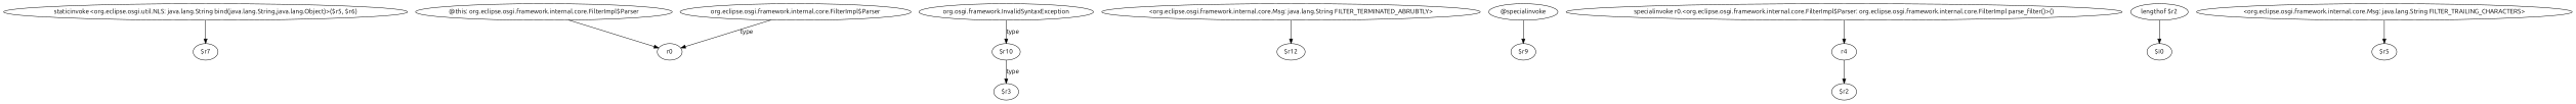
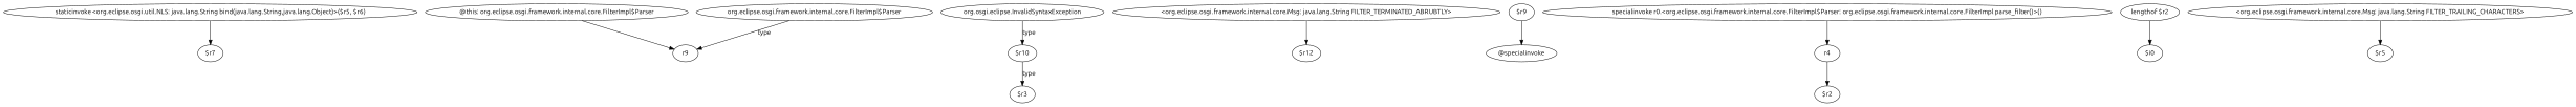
  digraph {
    fontname=Ubuntu
    node [fontname=Ubuntu]
    edge [fontname=Ubuntu]
    n1 [label="staticinvoke <org.eclipse.osgi.util.NLS: java.lang.String bind(java.lang.String,java.lang.Object)>($r5, $r6)"]
    n2 [label="$r7"]
    n3 [label="@this: org.eclipse.osgi.framework.internal.core.FilterImpl$Parser"]
-   n4 [label=r0]
-   n5 [label="org.osgi.framework.InvalidSyntaxException"]
+   n4 [label=r9]
+   n5 [label="org.osgi.eclipse.InvalidSyntaxException"]
    n6 [label="$r10"]
    n7 [label="$r3"]
    n8 [label="<org.eclipse.osgi.framework.internal.core.Msg: java.lang.String FILTER_TERMINATED_ABRUBTLY>"]
    n9 [label="$r12"]
    n10 [label="@specialinvoke"]
    n11 [label="$r9"]
    n12 [label="specialinvoke r0.<org.eclipse.osgi.framework.internal.core.FilterImpl$Parser: org.eclipse.osgi.framework.internal.core.FilterImpl parse_filter()>()"]
    n13 [label=r4]
    n14 [label="$r2"]
    n15 [label="lengthof $r2"]
    n16 [label="$i0"]
    n17 [label="<org.eclipse.osgi.framework.internal.core.Msg: java.lang.String FILTER_TRAILING_CHARACTERS>"]
    n18 [label="$r5"]
    n19 [label="org.eclipse.osgi.framework.internal.core.FilterImpl$Parser"]
    n1 -> n2
    n3 -> n4
    n5 -> n6 [label=type]
    n6 -> n7 [label=type]
    n8 -> n9
-   n10 -> n11
+   n11 -> n10
    n12 -> n13
    n13 -> n14
    n15 -> n16
    n17 -> n18
    n19 -> n4 [label=type]
  }
